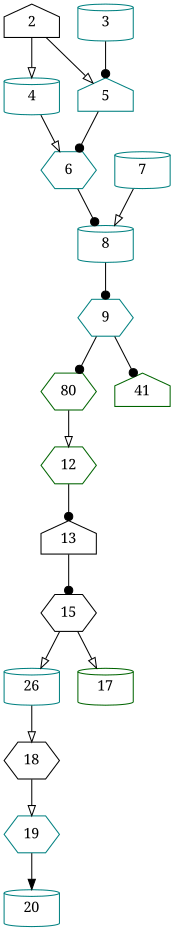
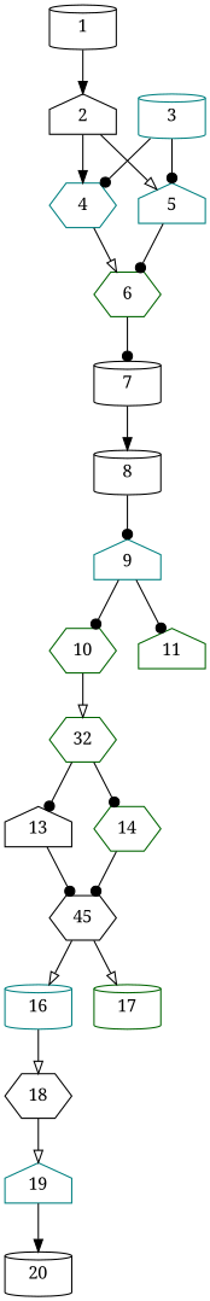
  digraph {
    fontname="Noto Serif"
    node [alpha=0.02 color=teal fontname="Noto Serif" shape=hexagon]
    edge [arrowhead=dot fontname="Noto Serif"]
+   1 [alpha=0.19 color=black expect_size=13984768 shape=cylinder]
    2 [alpha=0.05 color=black expect_size=27409408 shape=house]
-   4 [expect_size=40777728 shape=cylinder]
+   4 [expect_size=40777728]
    5 [alpha=0.05 expect_size=46948352 shape=house]
    3 [alpha=0.20 expect_size=50193408 shape=cylinder]
-   6 [alpha=0.01 expect_size=18997248]
-   7 [alpha=0.03 expect_size=16989184 shape=cylinder]
-   8 [alpha=0.00 expect_size=36244480 shape=cylinder]
-   9 [alpha=0.07 expect_size=40111104]
-   10 [alpha=0.07 color=darkgreen expect_size=34867200 label=80]
-   11 [alpha=0.07 color=darkgreen expect_size=44279808 shape=house label=41]
-   12 [alpha=0.06 color=darkgreen expect_size=41363456]
+   6 [alpha=0.01 color=darkgreen expect_size=18997248]
+   7 [alpha=0.03 color=black expect_size=16989184 shape=cylinder]
+   8 [alpha=0.00 color=black expect_size=36244480 shape=cylinder]
+   9 [alpha=0.07 expect_size=40111104 shape=house]
+   10 [alpha=0.07 color=darkgreen expect_size=34867200]
+   11 [alpha=0.07 color=darkgreen expect_size=44279808 shape=house]
+   12 [alpha=0.06 color=darkgreen expect_size=41363456 label=32]
    13 [color=black expect_size=5685248 shape=house]
-   15 [alpha=0.20 color=black expect_size=10129408]
-   16 [alpha=0.03 expect_size=20937728 shape=cylinder label=26]
+   14 [color=darkgreen expect_size=52302848]
+   15 [alpha=0.20 color=black expect_size=10129408 label=45]
+   16 [alpha=0.03 expect_size=20937728 shape=cylinder]
    17 [alpha=0.14 color=darkgreen expect_size=22367232 shape=cylinder]
    18 [alpha=0.10 color=black expect_size=28724224]
-   19 [expect_size=29218816]
-   20 [expect_size=45206528 shape=cylinder]
-   2 -> 4 [arrowhead=onormal]
+   19 [expect_size=29218816 shape=house]
+   20 [color=black expect_size=45206528 shape=cylinder]
+   1 -> 2 [arrowhead=normal]
+   2 -> 4 [arrowhead=normal]
    2 -> 5 [arrowhead=onormal]
    4 -> 6 [arrowhead=onormal]
    5 -> 6
+   3 -> 4
    3 -> 5
-   6 -> 8
-   7 -> 8 [arrowhead=onormal]
+   6 -> 7
+   7 -> 8 [arrowhead=normal]
    8 -> 9
    9 -> 10
    9 -> 11
    10 -> 12 [arrowhead=onormal]
    12 -> 13
+   12 -> 14
    13 -> 15
+   14 -> 15
    15 -> 16 [arrowhead=onormal]
    15 -> 17 [arrowhead=onormal]
    16 -> 18 [arrowhead=onormal]
    18 -> 19 [arrowhead=onormal]
    19 -> 20 [arrowhead=normal]
  }
